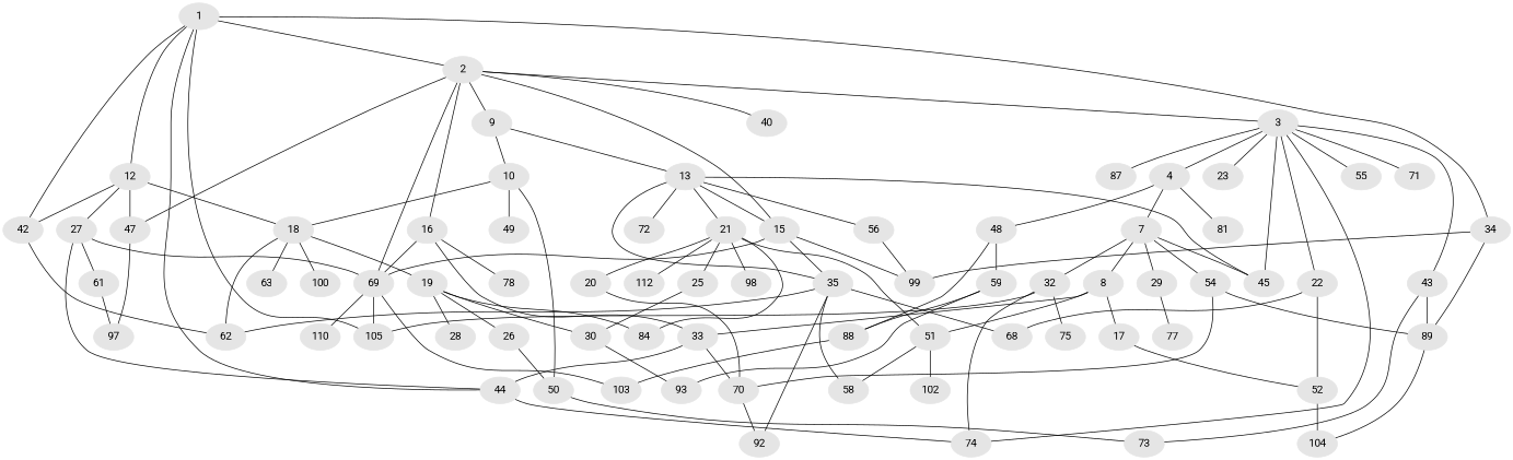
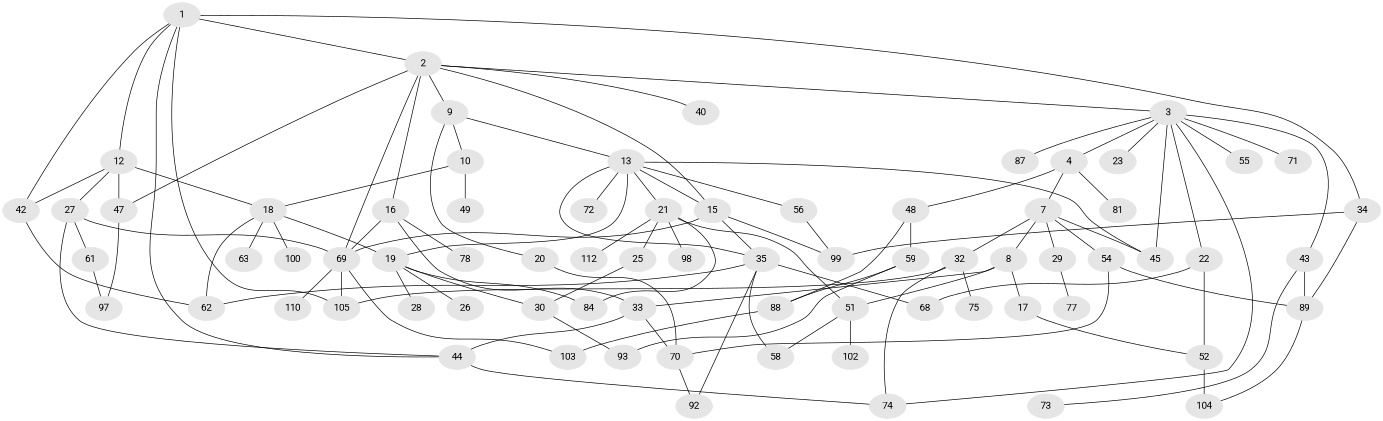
  graph {
    fontname=Roboto
    node [color=gray90 fontname=Roboto style=filled]
    edge [fontname=Roboto]
    1 [super="+91"]
    2 [super="+39"]
    12 [super="+80"]
    34
    42
    44 [super="+64"]
    105
    3 [super="+6"]
    9
    15 [super="+95"]
    16
    40
    47
    69 [super="+101"]
    18 [super="+57"]
    27 [super="+38"]
    99 [super="+108"]
    89
    62 [super="+67"]
    74 [super="+96"]
    4 [super="+5"]
    22 [super="+41"]
    23 [super="+60"]
    43 [super="+46"]
    45
    55
    71
    87
    10 [super="+66"]
    13 [super="+14"]
    20 [super="+102"]
    35 [super="+36"]
    33 [super="+83"]
    78
    97
    103
    110
    7
    48 [super="+86"]
    81
    52 [super="+65"]
    68
    73
    8 [super="+11"]
    29
    32 [super="+37"]
    54 [super="+106"]
    59 [super="+79"]
    88 [super="+90"]
    17 [super="+31"]
    51 [super="+107"]
    77
    75
    70 [super="+82"]
    58
    n56 [label=102]
    49
-   50 [super="+76"]
    19 [super="+24"]
    21 [super="+85"]
    56
    72
    63
    100
    61 [super="+94"]
    26
    28
    30
    84 [super="+111"]
    25
    98
    112
    92
    104
    93
    1 -- 2
    1 -- 12
    1 -- 34
    1 -- 42
    1 -- 44
    1 -- 105
    2 -- 3
    2 -- 9
    2 -- 15
    2 -- 16
    2 -- 40
    2 -- 47
    2 -- 69
    12 -- 42
    12 -- 47
    12 -- 18
    12 -- 27
    34 -- 99
    34 -- 89
    42 -- 62
    44 -- 74
    3 -- 74
    3 -- 4
    3 -- 22
    3 -- 23
    3 -- 43
    3 -- 45
    3 -- 55
    3 -- 71
    3 -- 87
    9 -- 10
    9 -- 13
-   21 -- 20
+   9 -- 20
    15 -- 69
    15 -- 99
    15 -- 35
    16 -- 69
    16 -- 33
    16 -- 78
    47 -- 97
    69 -- 105
    69 -- 103
    69 -- 110
    18 -- 62
    18 -- 19
    18 -- 63
    18 -- 100
    27 -- 44
    27 -- 69 [weight=2]
    27 -- 61
    89 -- 104
    4 -- 7
    4 -- 48
    4 -- 81
    22 -- 52
    22 -- 68
    43 -- 89
    43 -- 73
    10 -- 18
    10 -- 49
-   10 -- 50
    13 -- 15
    13 -- 45
    13 -- 35
+   13 -- 19
    13 -- 21
    13 -- 56
    13 -- 72
    20 -- 70
    35 -- 62
    35 -- 68
    35 -- 58
    35 -- 92
    33 -- 44 [weight=2]
    33 -- 70
    7 -- 45
    7 -- 8
    7 -- 29
    7 -- 32
    7 -- 54
    48 -- 59
    48 -- 88
    52 -- 104 [weight=2]
    8 -- 33
    8 -- 17
    8 -- 51
    29 -- 77
    32 -- 105
    32 -- 74
    32 -- 75
    54 -- 89
    54 -- 70
    59 -- 88
    59 -- 93
    88 -- 103
    17 -- 52
    51 -- 58
    51 -- n56
    70 -- 92
-   50 -- 73
    19 -- 26
    19 -- 28
    19 -- 30
    19 -- 84
    21 -- 51
    21 -- 84
    21 -- 25
    21 -- 98
    21 -- 112
    56 -- 99
    61 -- 97
-   26 -- 50
    30 -- 93
    25 -- 30
  }
